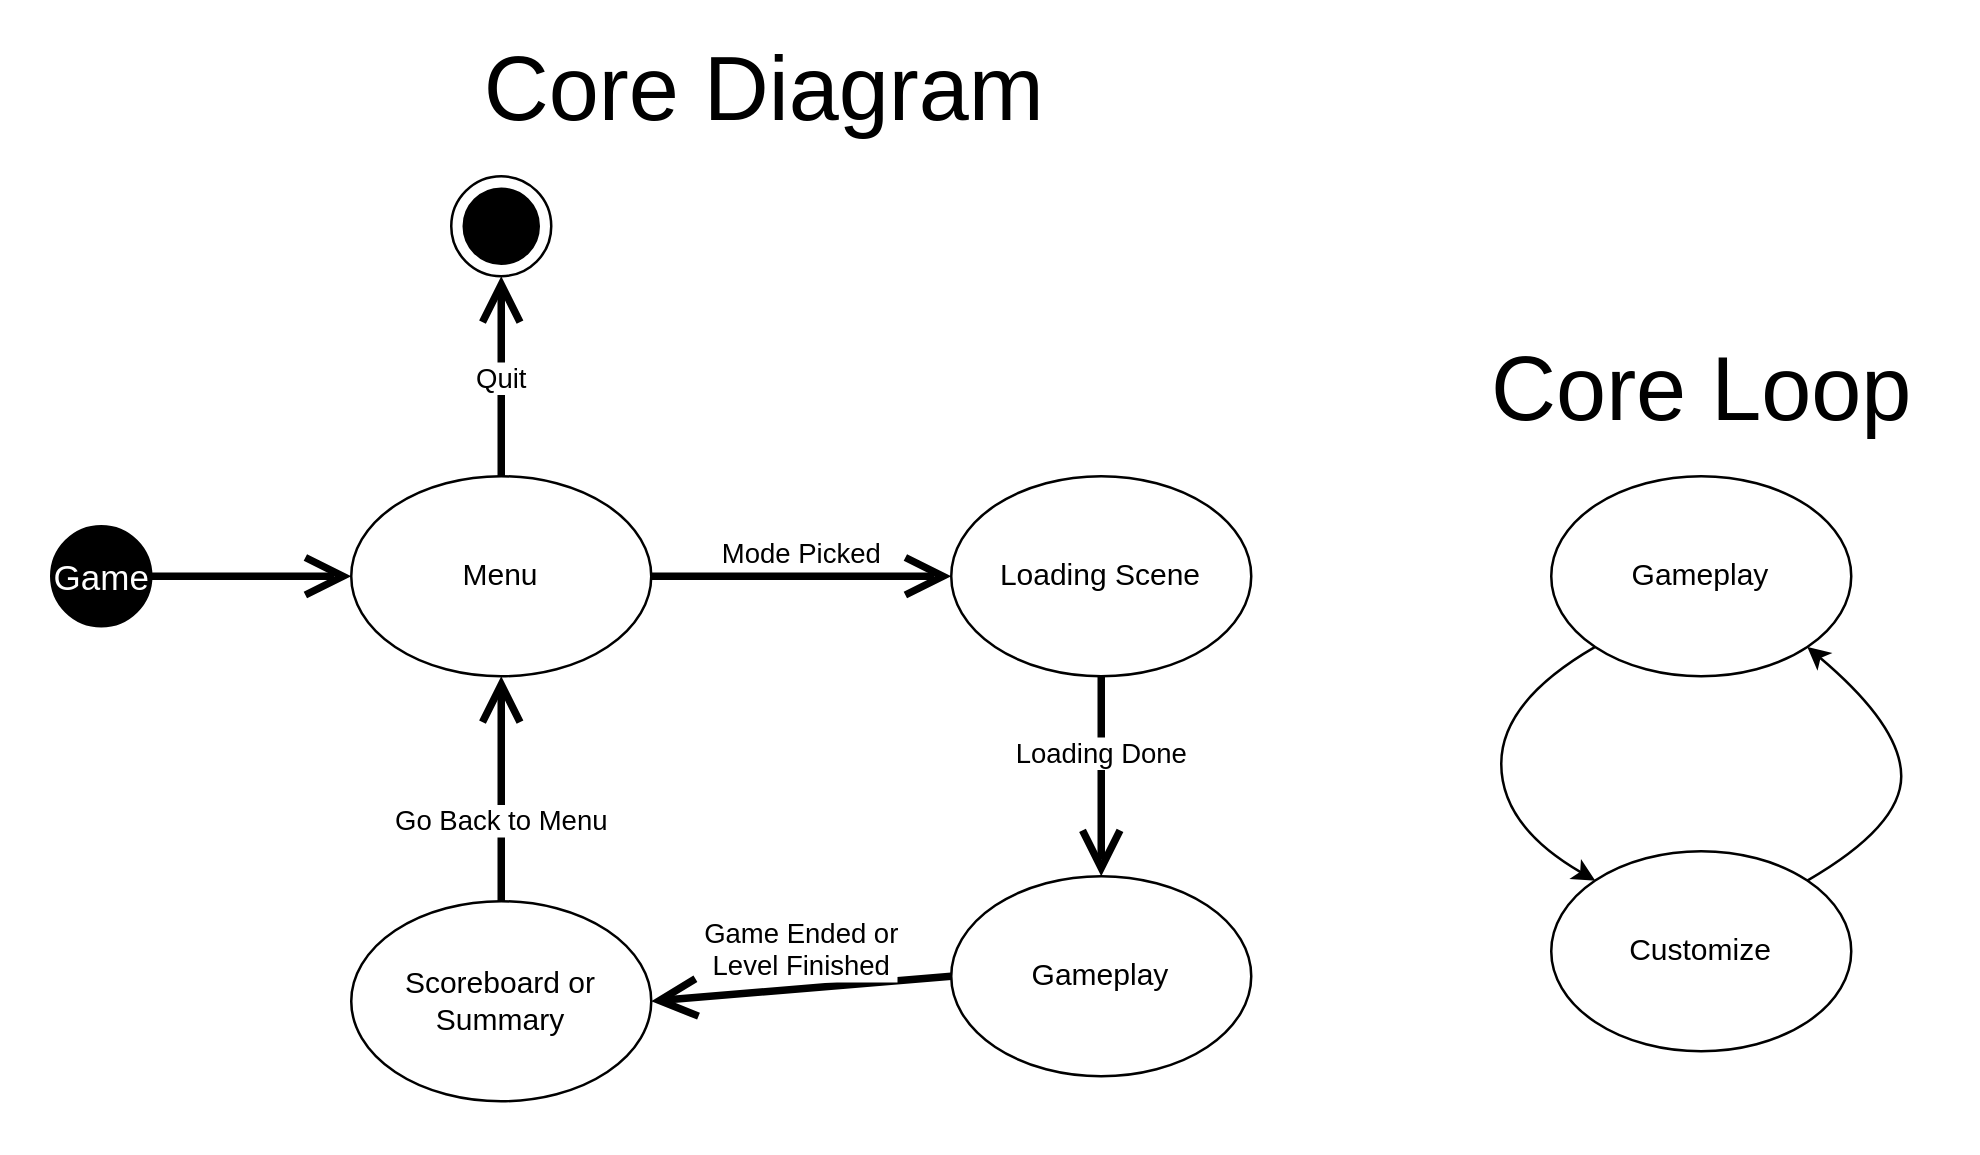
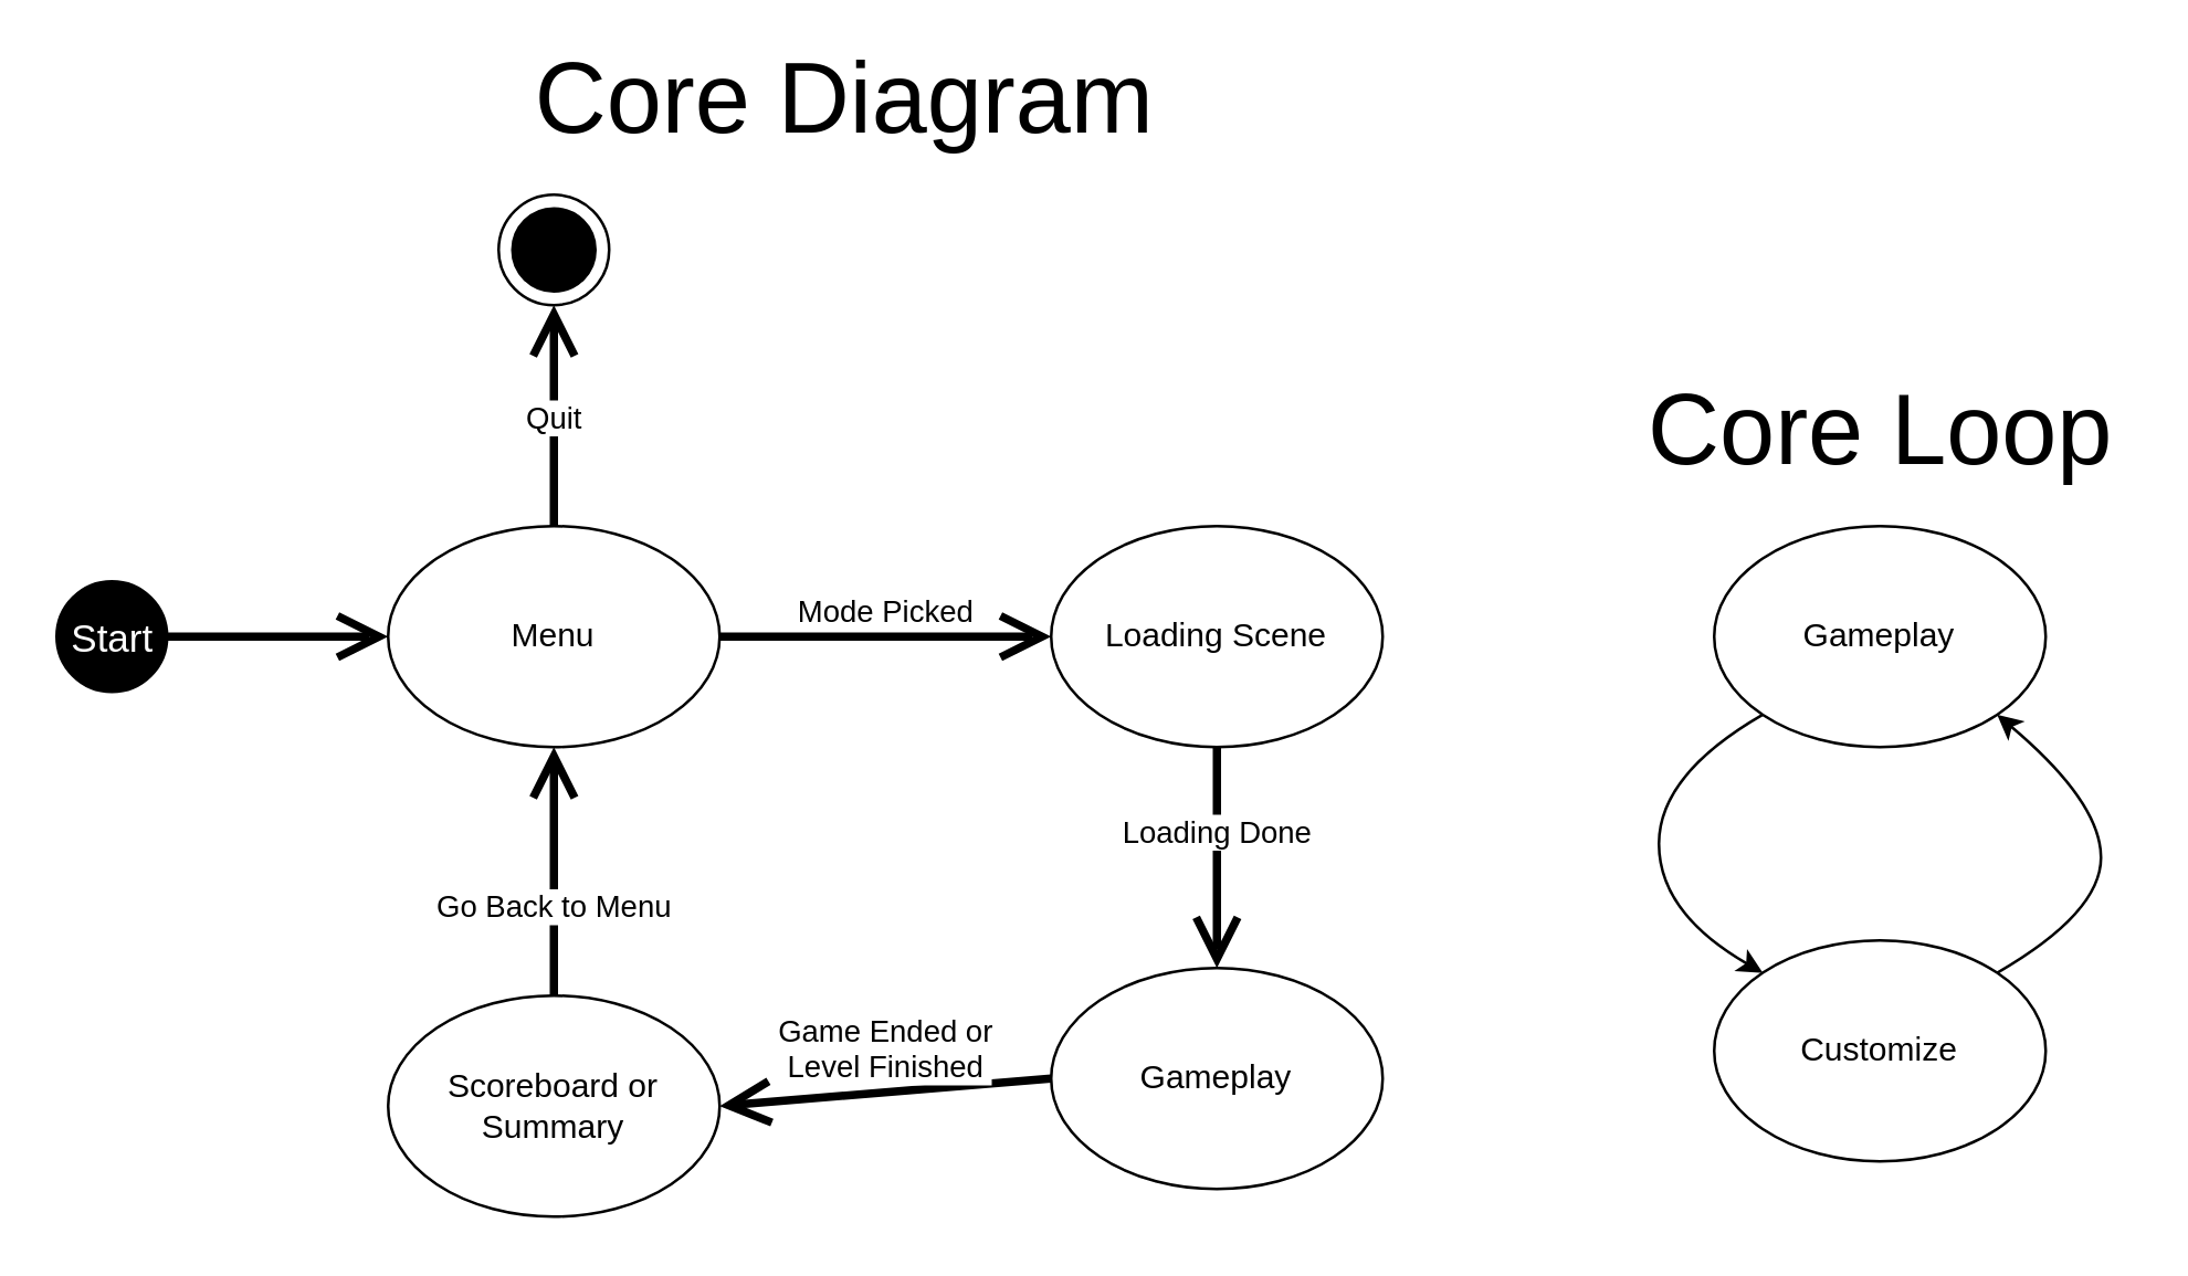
  <mxCell id="0" />
  <mxCell id="1" parent="0" />
  <mxCell id="2" value="Menu" style="ellipse;whiteSpace=wrap;html=1;" parent="1" vertex="1"><mxGeometry x="140" y="190" width="120" height="80" as="geometry" /></mxCell>
  <mxCell id="3" value="Mode Picked" style="edgeStyle=none;html=1;endArrow=open;endSize=12;strokeWidth=3;verticalAlign=bottom;entryX=0;entryY=0.5;entryDx=0;entryDy=0;exitX=1;exitY=0.5;exitDx=0;exitDy=0;" parent="1" source="2" target="4" edge="1"><mxGeometry width="160" relative="1" as="geometry"><mxPoint x="220" y="90" as="sourcePoint" /><mxPoint x="380" y="90" as="targetPoint" /></mxGeometry></mxCell>
  <mxCell id="4" value="Loading Scene" style="ellipse;whiteSpace=wrap;html=1;" parent="1" vertex="1"><mxGeometry x="380" y="190" width="120" height="80" as="geometry" /></mxCell>
  <mxCell id="5" value="Gameplay" style="ellipse;whiteSpace=wrap;html=1;" parent="1" vertex="1"><mxGeometry x="380" y="350" width="120" height="80" as="geometry" /></mxCell>
  <mxCell id="6" value="Scoreboard or Summary" style="ellipse;whiteSpace=wrap;html=1;" parent="1" vertex="1"><mxGeometry x="140" y="360" width="120" height="80" as="geometry" /></mxCell>
  <mxCell id="7" value="Loading Done" style="edgeStyle=none;html=1;endArrow=open;endSize=12;strokeWidth=3;verticalAlign=bottom;entryX=0.5;entryY=0;entryDx=0;entryDy=0;exitX=0.5;exitY=1;exitDx=0;exitDy=0;" parent="1" source="4" target="5" edge="1"><mxGeometry width="160" relative="1" as="geometry"><mxPoint x="270" y="240" as="sourcePoint" /><mxPoint x="390" y="240" as="targetPoint" /></mxGeometry></mxCell>
  <mxCell id="8" value="Game Ended or &lt;br&gt;Level Finished" style="edgeStyle=none;html=1;endArrow=open;endSize=12;strokeWidth=3;verticalAlign=bottom;entryX=1;entryY=0.5;entryDx=0;entryDy=0;exitX=0;exitY=0.5;exitDx=0;exitDy=0;" parent="1" source="5" target="6" edge="1"><mxGeometry width="160" relative="1" as="geometry"><mxPoint x="450" y="280" as="sourcePoint" /><mxPoint x="450" y="360" as="targetPoint" /></mxGeometry></mxCell>
  <mxCell id="9" value="Go Back to Menu" style="edgeStyle=none;html=1;endArrow=open;endSize=12;strokeWidth=3;verticalAlign=bottom;entryX=0.5;entryY=1;entryDx=0;entryDy=0;exitX=0.5;exitY=0;exitDx=0;exitDy=0;" parent="1" source="6" target="2" edge="1"><mxGeometry x="-0.5" width="160" relative="1" as="geometry"><mxPoint x="390" y="400" as="sourcePoint" /><mxPoint x="270" y="400" as="targetPoint" /><mxPoint as="offset" /></mxGeometry></mxCell>
- <mxCell id="10" value="&lt;font style=&quot;font-size: 14px&quot;&gt;Game&lt;/font&gt;" style="shape=ellipse;html=1;fillColor=#000000;fontSize=18;fontColor=#ffffff;" parent="1" vertex="1"><mxGeometry x="20" y="210" width="40" height="40" as="geometry" /></mxCell>
+ <mxCell id="10" value="&lt;font style=&quot;font-size: 14px&quot;&gt;Start&lt;/font&gt;" style="shape=ellipse;html=1;fillColor=#000000;fontSize=18;fontColor=#ffffff;" parent="1" vertex="1"><mxGeometry x="20" y="210" width="40" height="40" as="geometry" /></mxCell>
  <mxCell id="11" value="" style="edgeStyle=none;html=1;endArrow=open;endSize=12;strokeWidth=3;verticalAlign=bottom;exitX=1;exitY=0.5;exitDx=0;exitDy=0;entryX=0;entryY=0.5;entryDx=0;entryDy=0;" parent="1" source="10" target="2" edge="1"><mxGeometry width="160" relative="1" as="geometry"><mxPoint x="70" y="310" as="sourcePoint" /><mxPoint x="230" y="310" as="targetPoint" /></mxGeometry></mxCell>
  <mxCell id="12" value="" style="shape=mxgraph.sysml.actFinal;html=1;verticalLabelPosition=bottom;labelBackgroundColor=#ffffff;verticalAlign=top;" parent="1" vertex="1"><mxGeometry x="180" y="70" width="40" height="40" as="geometry" /></mxCell>
  <mxCell id="13" value="Quit" style="edgeStyle=none;html=1;endArrow=open;endSize=12;strokeWidth=3;verticalAlign=bottom;entryX=0.5;entryY=1;entryDx=0;entryDy=0;exitX=0.5;exitY=0;exitDx=0;exitDy=0;entryPerimeter=0;" parent="1" source="2" target="12" edge="1"><mxGeometry x="-0.25" width="160" relative="1" as="geometry"><mxPoint x="270" y="240" as="sourcePoint" /><mxPoint x="390" y="240" as="targetPoint" /><mxPoint as="offset" /></mxGeometry></mxCell>
  <mxCell id="14" value="Gameplay" style="ellipse;whiteSpace=wrap;html=1;" parent="1" vertex="1"><mxGeometry x="620" y="190" width="120" height="80" as="geometry" /></mxCell>
  <mxCell id="15" value="Customize" style="ellipse;whiteSpace=wrap;html=1;" parent="1" vertex="1"><mxGeometry x="620" y="340" width="120" height="80" as="geometry" /></mxCell>
  <mxCell id="16" value="" style="curved=1;endArrow=classic;html=1;entryX=1;entryY=1;entryDx=0;entryDy=0;exitX=1;exitY=0;exitDx=0;exitDy=0;" parent="1" source="15" target="14" edge="1"><mxGeometry width="50" height="50" relative="1" as="geometry"><mxPoint x="820" y="460" as="sourcePoint" /><mxPoint x="870" y="410" as="targetPoint" /><Array as="points"><mxPoint x="760" y="330" /><mxPoint x="760" y="290" /></Array></mxGeometry></mxCell>
  <mxCell id="17" value="" style="curved=1;endArrow=classic;html=1;entryX=0;entryY=0;entryDx=0;entryDy=0;exitX=0;exitY=1;exitDx=0;exitDy=0;" parent="1" source="14" target="15" edge="1"><mxGeometry width="50" height="50" relative="1" as="geometry"><mxPoint x="732.426" y="361.716" as="sourcePoint" /><mxPoint x="732.426" y="268.284" as="targetPoint" /><Array as="points"><mxPoint x="600" y="280" /><mxPoint x="600" y="330" /></Array></mxGeometry></mxCell>
  <mxCell id="18" value="&lt;font style=&quot;font-size: 36px&quot;&gt;Core Loop&lt;/font&gt;" style="text;html=1;align=center;verticalAlign=middle;resizable=0;points=[];autosize=1;" parent="1" vertex="1"><mxGeometry x="590" y="140" width="180" height="30" as="geometry" /></mxCell>
  <mxCell id="19" value="&lt;font style=&quot;font-size: 36px&quot;&gt;Core Diagram&lt;/font&gt;" style="text;html=1;align=center;verticalAlign=middle;resizable=0;points=[];autosize=1;" parent="1" vertex="1"><mxGeometry x="180" y="20" width="250" height="30" as="geometry" /></mxCell>
